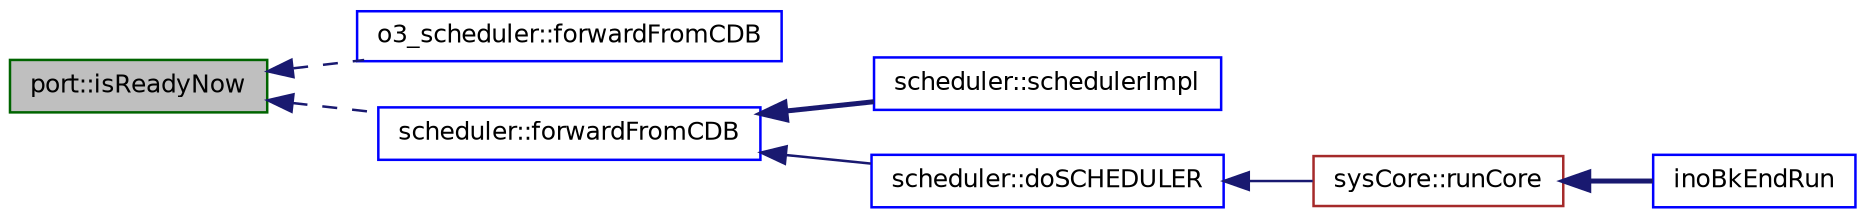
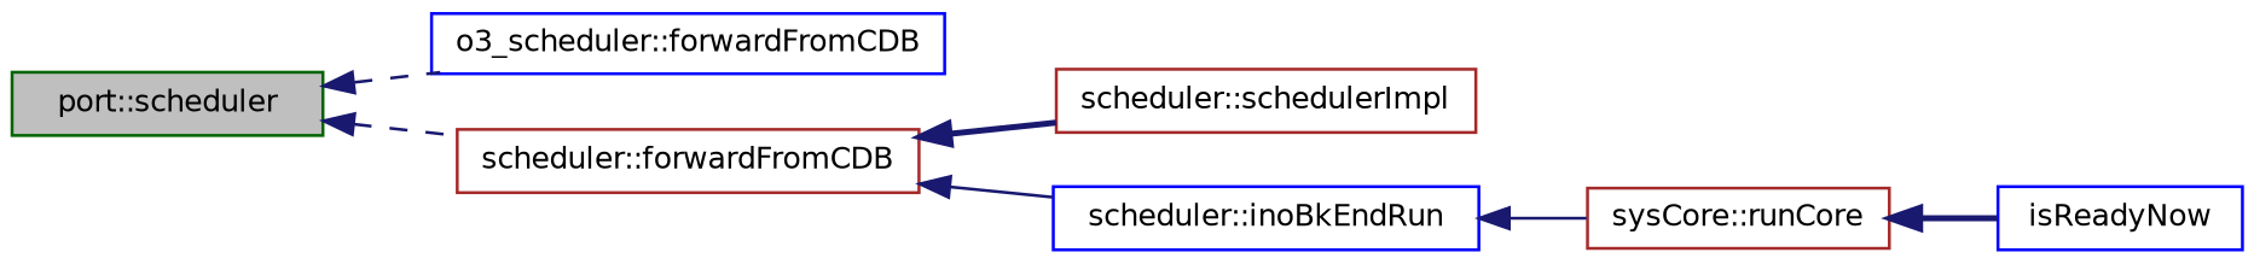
  digraph {
    rankdir=LR
    node [color=blue fillcolor=white fontname=Helvetica fontsize=10 shape=record style=filled]
    edge [color=midnightblue dir=back fontname=Helvetica fontsize=10 labelfontname=Helvetica labelfontsize=10 style=dashed]
-   n1 [color=darkgreen fillcolor=grey75 fontcolor=black height=0.2 label="port::isReadyNow" width=0.4]
+   n1 [color=darkgreen fillcolor=grey75 fontcolor=black height=0.2 label="port::scheduler" width=0.4]
    n2 [height=0.2 label="o3_scheduler::forwardFromCDB" width=0.4]
-   n3 [height=0.2 label="scheduler::forwardFromCDB" width=0.4]
-   n4 [height=0.2 label="scheduler::schedulerImpl" width=0.4]
-   n5 [height=0.2 label="scheduler::doSCHEDULER" width=0.4]
+   n3 [color=brown height=0.2 label="scheduler::forwardFromCDB" width=0.4]
+   n4 [color=brown height=0.2 label="scheduler::schedulerImpl" width=0.4]
+   n5 [height=0.2 label="scheduler::inoBkEndRun" width=0.4]
    n6 [color=brown height=0.2 label="sysCore::runCore" width=0.4]
-   n7 [height=0.2 label=inoBkEndRun width=0.4]
+   n7 [height=0.2 label=isReadyNow width=0.4]
    n1 -> n2
    n1 -> n3
    n3 -> n4 [style=bold]
    n3 -> n5 [style=solid]
    n5 -> n6 [style=solid]
    n6 -> n7 [style=bold]
  }
